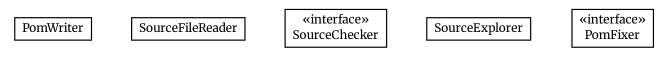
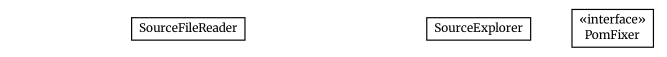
  digraph {
    nodesep=0.25
    ranksep=0.5
    fontname=Merriweather
    node [fontcolor=black fontname=Merriweather fontsize=10.0 shape=plaintext]
-   n1 [label=<<table title="org.universAAL.support.directives.util.PomWriter" border="0" cellborder="1" cellspacing="0" cellpadding="2" port="p" href="./PomWriter.html"> 		<tr><td><table border="0" cellspacing="0" cellpadding="1"> <tr><td align="center" balign="center"> PomWriter </td></tr> 		</table></td></tr> 		</table>>]
    n2 [label=<<table title="org.universAAL.support.directives.util.SourceFileReader" border="0" cellborder="1" cellspacing="0" cellpadding="2" port="p" href="./SourceFileReader.html"> 		<tr><td><table border="0" cellspacing="0" cellpadding="1"> <tr><td align="center" balign="center"> SourceFileReader </td></tr> 		</table></td></tr> 		</table>>]
-   n3 [label=<<table title="org.universAAL.support.directives.util.SourceChecker" border="0" cellborder="1" cellspacing="0" cellpadding="2" port="p" href="./SourceChecker.html"> 		<tr><td><table border="0" cellspacing="0" cellpadding="1"> <tr><td align="center" balign="center"> &#171;interface&#187; </td></tr> <tr><td align="center" balign="center"> SourceChecker </td></tr> 		</table></td></tr> 		</table>>]
    n4 [label=<<table title="org.universAAL.support.directives.util.SourceExplorer" border="0" cellborder="1" cellspacing="0" cellpadding="2" port="p" href="./SourceExplorer.html"> 		<tr><td><table border="0" cellspacing="0" cellpadding="1"> <tr><td align="center" balign="center"> SourceExplorer </td></tr> 		</table></td></tr> 		</table>>]
    n5 [label=<<table title="org.universAAL.support.directives.util.PomFixer" border="0" cellborder="1" cellspacing="0" cellpadding="2" port="p" href="./PomFixer.html"> 		<tr><td><table border="0" cellspacing="0" cellpadding="1"> <tr><td align="center" balign="center"> &#171;interface&#187; </td></tr> <tr><td align="center" balign="center"> PomFixer </td></tr> 		</table></td></tr> 		</table>>]
  }
